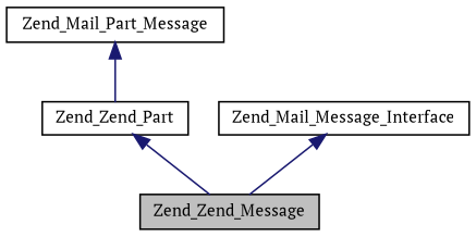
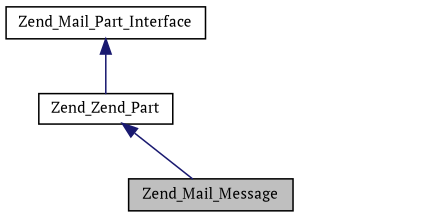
  digraph {
    fontname="PT Serif"
    node [color=black fillcolor=white fontname="PT Serif" fontsize=10 shape=record style=filled]
    edge [color=midnightblue dir=back fontname="PT Serif" fontsize=10 labelfontname=Helvetica labelfontsize=10 style=solid]
-   n1 [fillcolor=grey75 fontcolor=black height=0.2 label=Zend_Zend_Message width=0.4]
+   n1 [fillcolor=grey75 fontcolor=black height=0.2 label=Zend_Mail_Message width=0.4]
    n2 [height=0.2 label=Zend_Zend_Part width=0.4]
-   n3 [height=0.2 label=Zend_Mail_Part_Message width=0.4]
-   n4 [height=0.2 label=Zend_Mail_Message_Interface width=0.4]
+   n3 [height=0.2 label=Zend_Mail_Part_Interface width=0.4]
    n2 -> n1
    n3 -> n2
-   n4 -> n1
  }
